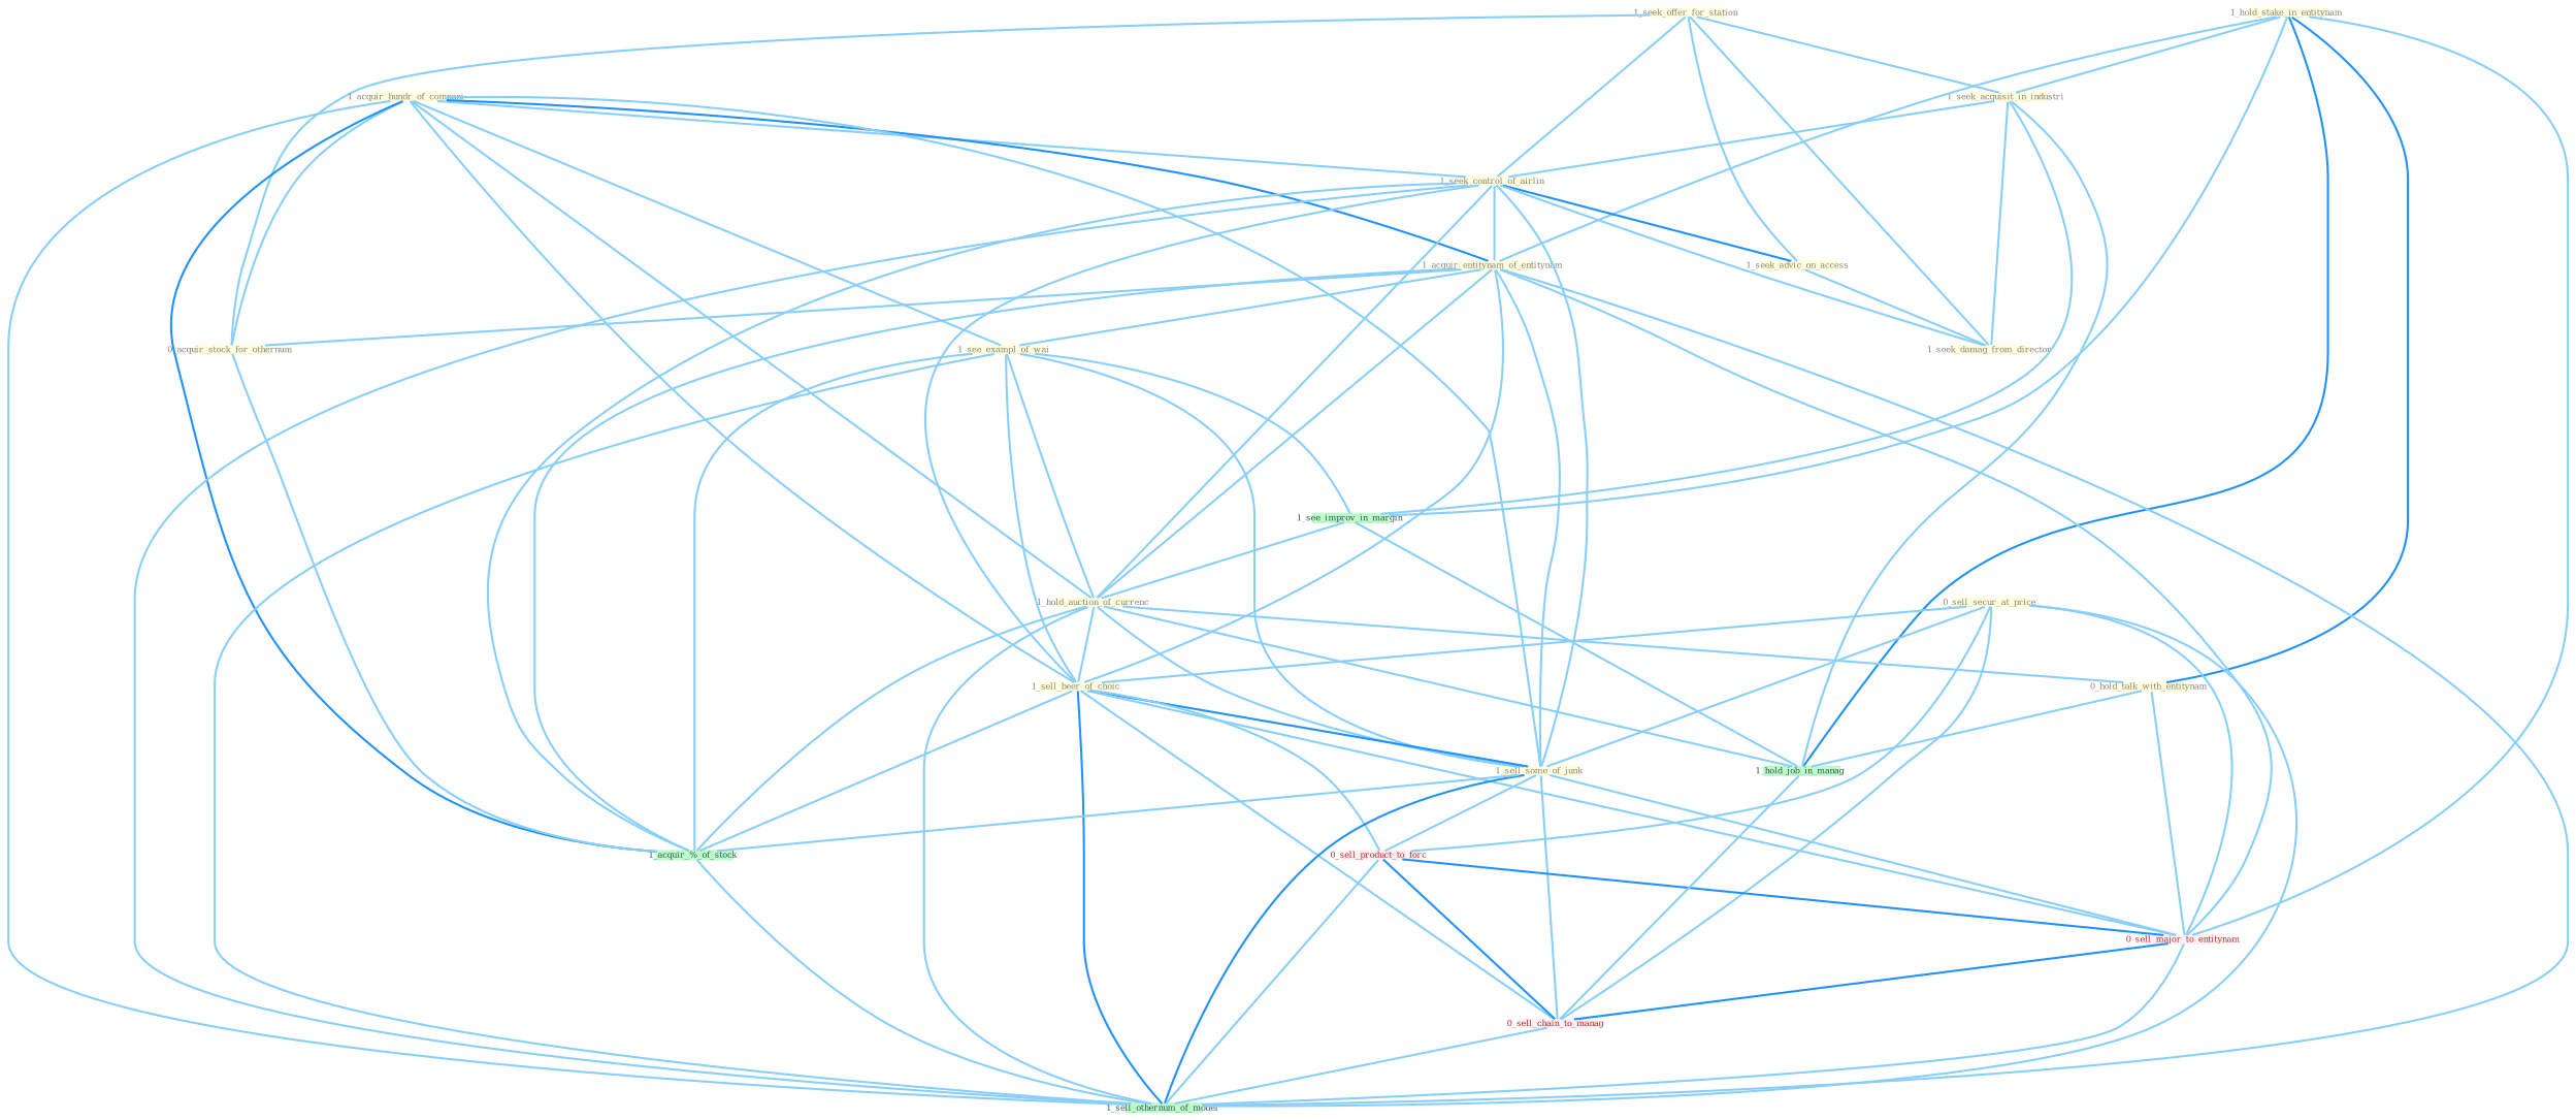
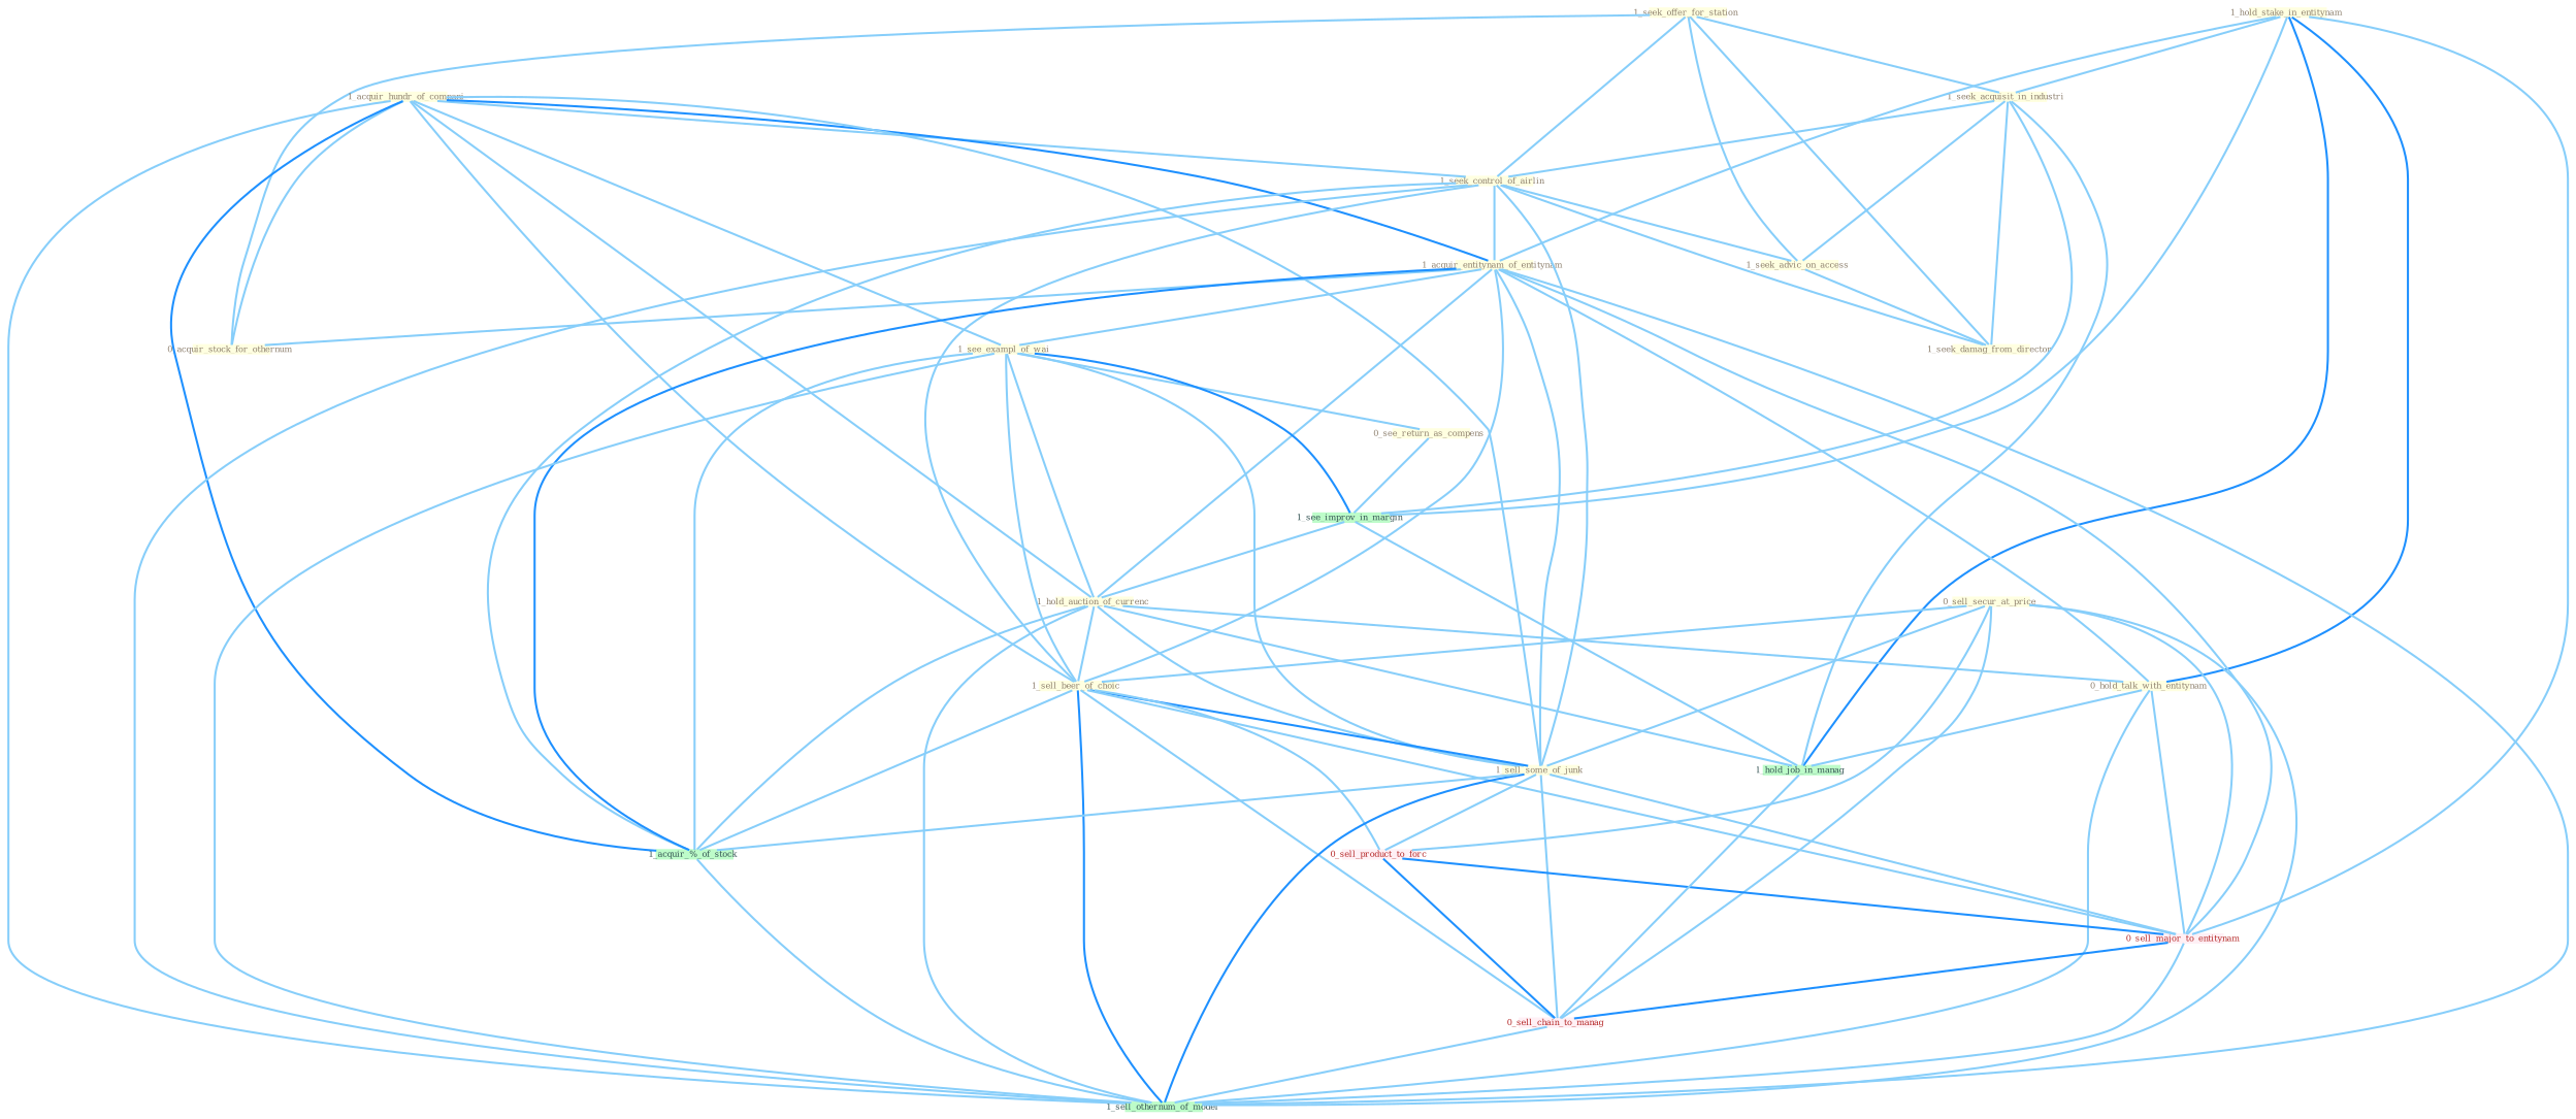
  graph {
    node [color="#ffffe0" fixedsize=true fontcolor="#8b7d6b" fontsize=4 shape=polygon style=filled]
    edge [color="#87cefa" w=1]
    "1_hold_stake_in_entitynam " [height=.06 width=.5]
    "1_seek_offer_for_station " [height=.06 width=.5]
    "1_seek_acquisit_in_industri " [height=.06 width=.5]
    "0_sell_secur_at_price " [height=.06 width=.5]
    "1_acquir_hundr_of_compani " [height=.06 width=.5]
    "1_seek_control_of_airlin " [height=.06 width=.5]
    "1_acquir_entitynam_of_entitynam " [height=.06 width=.5]
    "1_seek_advic_on_access " [height=.06 width=.5]
    "1_see_exampl_of_wai " [height=.06 width=.5]
    "1_hold_auction_of_currenc " [height=.06 width=.5]
    "1_sell_beer_of_choic " [height=.06 width=.5]
    "1_seek_damag_from_director " [height=.06 width=.5]
+   "0_see_return_as_compens " [height=.06 width=.5]
    "0_acquir_stock_for_othernum " [height=.06 width=.5]
    "1_sell_some_of_junk " [height=.06 width=.5]
    "0_hold_talk_with_entitynam " [height=.06 width=.5]
    "0_sell_product_to_forc " [color="#fff0f5" fontcolor="#b22222" height=.06 width=.5]
    "0_sell_major_to_entitynam " [color="#fff0f5" fontcolor="#b22222" height=.06 width=.5]
    "0_sell_chain_to_manag " [color="#fff0f5" fontcolor="#b22222" height=.06 width=.5]
    "1_see_improv_in_margin " [color="#BDFCC9" fontcolor="#2f4f4f" height=.06 width=.5]
    "1_hold_job_in_manag " [color="#BDFCC9" fontcolor="#2f4f4f" height=.06 width=.5]
    "1_sell_othernum_of_model " [color="#BDFCC9" fontcolor="#2f4f4f" height=.06 width=.5]
    "1_acquir_%_of_stock " [color="#BDFCC9" fontcolor="#2f4f4f" height=.06 width=.5]
    subgraph sub_1 {
      "1_hold_stake_in_entitynam "
      "1_seek_offer_for_station "
      "1_seek_acquisit_in_industri "
      "0_sell_secur_at_price "
      "1_acquir_hundr_of_compani "
      "1_seek_control_of_airlin "
      "1_acquir_entitynam_of_entitynam "
      "1_seek_advic_on_access "
      "1_see_exampl_of_wai "
      "1_hold_auction_of_currenc "
      "1_sell_beer_of_choic "
      "1_seek_damag_from_director "
+     "0_see_return_as_compens "
      "0_acquir_stock_for_othernum "
      "1_sell_some_of_junk "
      "0_hold_talk_with_entitynam "
    }
    subgraph sub_2 {
      "0_sell_product_to_forc "
      "0_sell_major_to_entitynam "
      "0_sell_chain_to_manag "
    }
    "1_hold_stake_in_entitynam " -- "1_seek_acquisit_in_industri "
    "1_hold_stake_in_entitynam " -- "1_acquir_entitynam_of_entitynam "
    "1_hold_stake_in_entitynam " -- "0_hold_talk_with_entitynam " [color="#1e90ff" w=2]
    "1_hold_stake_in_entitynam " -- "0_sell_major_to_entitynam "
    "1_hold_stake_in_entitynam " -- "1_see_improv_in_margin "
    "1_hold_stake_in_entitynam " -- "1_hold_job_in_manag " [color="#1e90ff" w=2]
    "1_seek_offer_for_station " -- "1_seek_acquisit_in_industri "
    "1_seek_offer_for_station " -- "1_seek_control_of_airlin "
    "1_seek_offer_for_station " -- "1_seek_advic_on_access "
    "1_seek_offer_for_station " -- "1_seek_damag_from_director "
    "1_seek_offer_for_station " -- "0_acquir_stock_for_othernum "
    "1_seek_acquisit_in_industri " -- "1_seek_control_of_airlin "
+   "1_seek_acquisit_in_industri " -- "1_seek_advic_on_access "
    "1_seek_acquisit_in_industri " -- "1_seek_damag_from_director "
    "1_seek_acquisit_in_industri " -- "1_see_improv_in_margin "
    "1_seek_acquisit_in_industri " -- "1_hold_job_in_manag "
    "0_sell_secur_at_price " -- "1_sell_beer_of_choic "
    "0_sell_secur_at_price " -- "1_sell_some_of_junk "
    "0_sell_secur_at_price " -- "0_sell_product_to_forc "
    "0_sell_secur_at_price " -- "0_sell_major_to_entitynam "
    "0_sell_secur_at_price " -- "0_sell_chain_to_manag "
    "0_sell_secur_at_price " -- "1_sell_othernum_of_model "
    "1_acquir_hundr_of_compani " -- "1_seek_control_of_airlin "
    "1_acquir_hundr_of_compani " -- "1_acquir_entitynam_of_entitynam " [color="#1e90ff" w=2]
    "1_acquir_hundr_of_compani " -- "1_see_exampl_of_wai "
    "1_acquir_hundr_of_compani " -- "1_hold_auction_of_currenc "
    "1_acquir_hundr_of_compani " -- "1_sell_beer_of_choic "
    "1_acquir_hundr_of_compani " -- "0_acquir_stock_for_othernum "
    "1_acquir_hundr_of_compani " -- "1_sell_some_of_junk "
    "1_acquir_hundr_of_compani " -- "1_sell_othernum_of_model "
    "1_acquir_hundr_of_compani " -- "1_acquir_%_of_stock " [color="#1e90ff" w=2]
    "1_seek_control_of_airlin " -- "1_acquir_entitynam_of_entitynam "
-   "1_seek_control_of_airlin " -- "1_seek_advic_on_access " [color="#1e90ff"]
-   "1_seek_control_of_airlin " -- "1_hold_auction_of_currenc "
+   "1_seek_control_of_airlin " -- "1_seek_advic_on_access "
    "1_seek_control_of_airlin " -- "1_sell_beer_of_choic "
    "1_seek_control_of_airlin " -- "1_seek_damag_from_director "
    "1_seek_control_of_airlin " -- "1_sell_some_of_junk "
    "1_seek_control_of_airlin " -- "1_sell_othernum_of_model "
    "1_seek_control_of_airlin " -- "1_acquir_%_of_stock "
    "1_acquir_entitynam_of_entitynam " -- "1_see_exampl_of_wai "
    "1_acquir_entitynam_of_entitynam " -- "1_hold_auction_of_currenc "
    "1_acquir_entitynam_of_entitynam " -- "1_sell_beer_of_choic "
    "1_acquir_entitynam_of_entitynam " -- "0_acquir_stock_for_othernum "
    "1_acquir_entitynam_of_entitynam " -- "1_sell_some_of_junk "
+   "1_acquir_entitynam_of_entitynam " -- "0_hold_talk_with_entitynam "
    "1_acquir_entitynam_of_entitynam " -- "0_sell_major_to_entitynam "
    "1_acquir_entitynam_of_entitynam " -- "1_sell_othernum_of_model "
-   "1_acquir_entitynam_of_entitynam " -- "1_acquir_%_of_stock " [w=2]
+   "1_acquir_entitynam_of_entitynam " -- "1_acquir_%_of_stock " [color="#1e90ff" w=2]
    "1_seek_advic_on_access " -- "1_seek_damag_from_director "
    "1_see_exampl_of_wai " -- "1_hold_auction_of_currenc "
    "1_see_exampl_of_wai " -- "1_sell_beer_of_choic "
+   "1_see_exampl_of_wai " -- "0_see_return_as_compens "
    "1_see_exampl_of_wai " -- "1_sell_some_of_junk "
-   "1_see_exampl_of_wai " -- "1_see_improv_in_margin "
+   "1_see_exampl_of_wai " -- "1_see_improv_in_margin " [color="#1e90ff"]
    "1_see_exampl_of_wai " -- "1_sell_othernum_of_model "
    "1_see_exampl_of_wai " -- "1_acquir_%_of_stock "
    "1_hold_auction_of_currenc " -- "1_sell_beer_of_choic "
    "1_hold_auction_of_currenc " -- "1_sell_some_of_junk "
    "1_hold_auction_of_currenc " -- "0_hold_talk_with_entitynam "
    "1_hold_auction_of_currenc " -- "1_hold_job_in_manag "
    "1_hold_auction_of_currenc " -- "1_sell_othernum_of_model "
    "1_hold_auction_of_currenc " -- "1_acquir_%_of_stock "
    "1_sell_beer_of_choic " -- "1_sell_some_of_junk " [color="#1e90ff" w=2]
    "1_sell_beer_of_choic " -- "0_sell_product_to_forc "
    "1_sell_beer_of_choic " -- "0_sell_major_to_entitynam "
    "1_sell_beer_of_choic " -- "0_sell_chain_to_manag "
    "1_sell_beer_of_choic " -- "1_sell_othernum_of_model " [color="#1e90ff" w=2]
    "1_sell_beer_of_choic " -- "1_acquir_%_of_stock "
-   "0_acquir_stock_for_othernum " -- "1_acquir_%_of_stock "
+   "0_see_return_as_compens " -- "1_see_improv_in_margin "
    "1_sell_some_of_junk " -- "0_sell_product_to_forc "
    "1_sell_some_of_junk " -- "0_sell_major_to_entitynam "
    "1_sell_some_of_junk " -- "0_sell_chain_to_manag "
    "1_sell_some_of_junk " -- "1_sell_othernum_of_model " [color="#1e90ff" w=2]
    "1_sell_some_of_junk " -- "1_acquir_%_of_stock "
    "0_hold_talk_with_entitynam " -- "0_sell_major_to_entitynam "
    "0_hold_talk_with_entitynam " -- "1_hold_job_in_manag "
    "0_sell_product_to_forc " -- "0_sell_major_to_entitynam " [color="#1e90ff" w=2]
    "0_sell_product_to_forc " -- "0_sell_chain_to_manag " [color="#1e90ff" w=2]
-   "0_sell_product_to_forc " -- "1_sell_othernum_of_model "
+   "0_hold_talk_with_entitynam " -- "1_sell_othernum_of_model "
    "0_sell_major_to_entitynam " -- "0_sell_chain_to_manag " [color="#1e90ff" w=2]
    "0_sell_major_to_entitynam " -- "1_sell_othernum_of_model "
    "0_sell_chain_to_manag " -- "1_sell_othernum_of_model "
    "1_see_improv_in_margin " -- "1_hold_auction_of_currenc "
    "1_see_improv_in_margin " -- "1_hold_job_in_manag "
    "1_hold_job_in_manag " -- "0_sell_chain_to_manag "
    "1_acquir_%_of_stock " -- "1_sell_othernum_of_model "
  }
